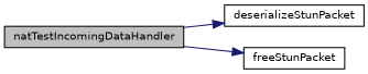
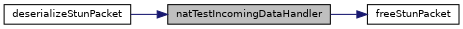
  digraph {
    rankdir=LR
    node [color=black fillcolor=white fontname=Helvetica fontsize=10 shape=record style=filled]
    edge [color=midnightblue fontname=Helvetica fontsize=10 labelfontname=Helvetica labelfontsize=10 style=solid]
    n1 [fillcolor=grey75 fontcolor=black height=0.2 label=natTestIncomingDataHandler width=0.4]
    n2 [height=0.2 label=deserializeStunPacket width=0.4]
    n3 [height=0.2 label=freeStunPacket width=0.4]
-   n1 -> n2
+   n2 -> n1
    n1 -> n3
  }
